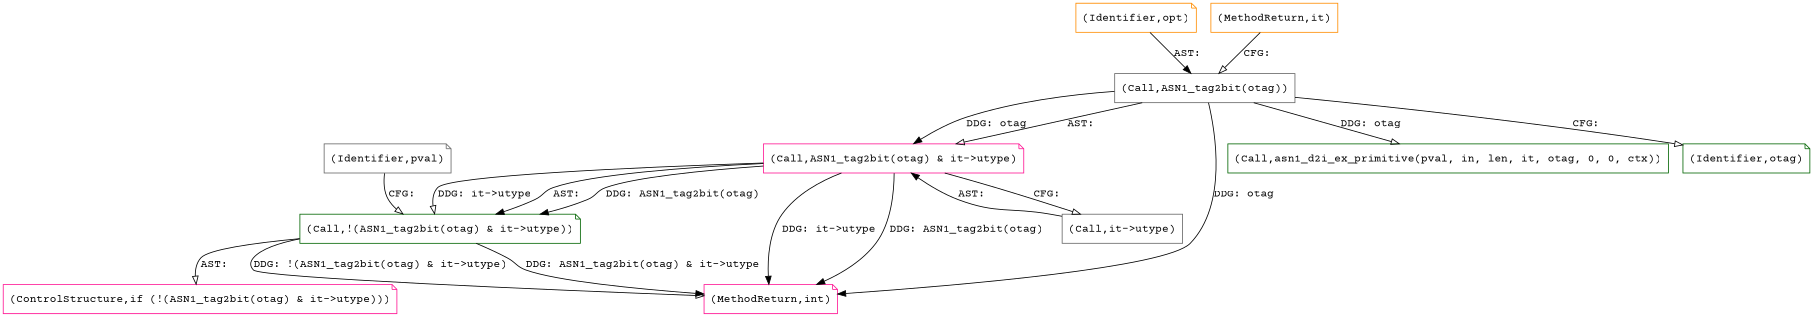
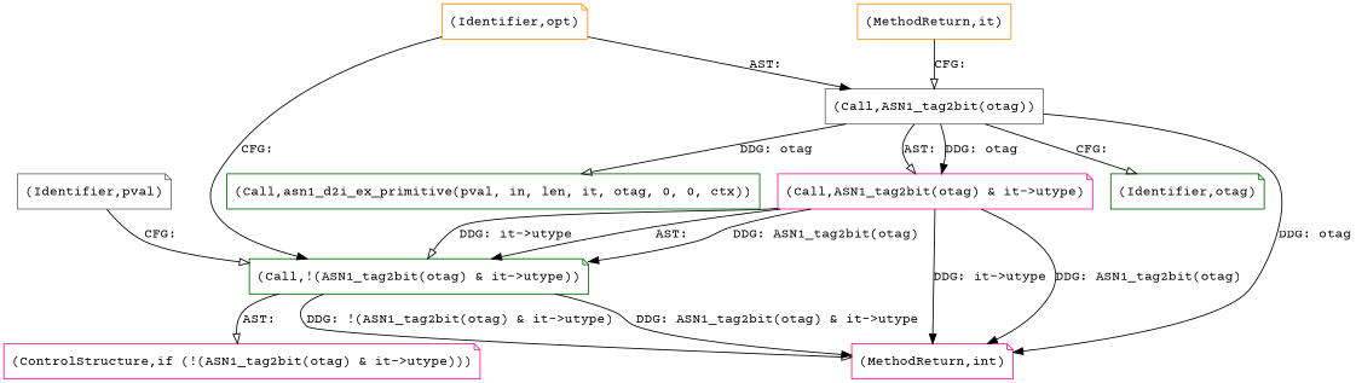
  digraph {
    fontname="Courier Prime"
    node [color=deeppink fontname="Courier Prime" shape=note]
    edge [arrowhead=normal fontname="Courier Prime"]
    n1 [label="(Call,ASN1_tag2bit(otag) & it->utype)"]
    n2 [color=darkgreen label="(Call,!(ASN1_tag2bit(otag) & it->utype))"]
    n3 [label="(MethodReturn,int)"]
-   n4 [color=gray40 label="(Call,it->utype)" shape=box]
    n5 [label="(ControlStructure,if (!(ASN1_tag2bit(otag) & it->utype)))"]
    n6 [color=gray40 label="(Call,ASN1_tag2bit(otag))" shape=box]
    n7 [color=darkgreen label="(Call,asn1_d2i_ex_primitive(pval, in, len, it, otag, 0, 0, ctx))" shape=box]
    n8 [color=darkgreen label="(Identifier,otag)"]
    n9 [color=gray40 label="(Identifier,pval)"]
    n10 [color=darkorange label="(Identifier,opt)"]
    n11 [color=darkorange label="(MethodReturn,it)" shape=box]
    n1 -> n2 [label="AST: "]
    n1 -> n2 [label="DDG: ASN1_tag2bit(otag)"]
    n1 -> n2 [arrowhead=onormal label="DDG: it->utype"]
    n1 -> n3 [label="DDG: it->utype"]
    n1 -> n3 [label="DDG: ASN1_tag2bit(otag)"]
-   n1 -> n4 [arrowhead=onormal label="CFG: "]
    n2 -> n3 [arrowhead=onormal label="DDG: !(ASN1_tag2bit(otag) & it->utype)"]
    n2 -> n3 [label="DDG: ASN1_tag2bit(otag) & it->utype"]
    n2 -> n5 [arrowhead=onormal label="AST: "]
-   n4 -> n1 [label="AST: "]
    n6 -> n1 [arrowhead=onormal label="AST: "]
    n6 -> n1 [label="DDG: otag"]
    n6 -> n3 [label="DDG: otag"]
    n6 -> n7 [arrowhead=onormal label="DDG: otag"]
    n6 -> n8 [arrowhead=onormal label="CFG: "]
    n9 -> n2 [arrowhead=onormal label="CFG: "]
+   n10 -> n2 [label="CFG: "]
    n10 -> n6 [label="AST: "]
    n11 -> n6 [arrowhead=onormal label="CFG: "]
  }
